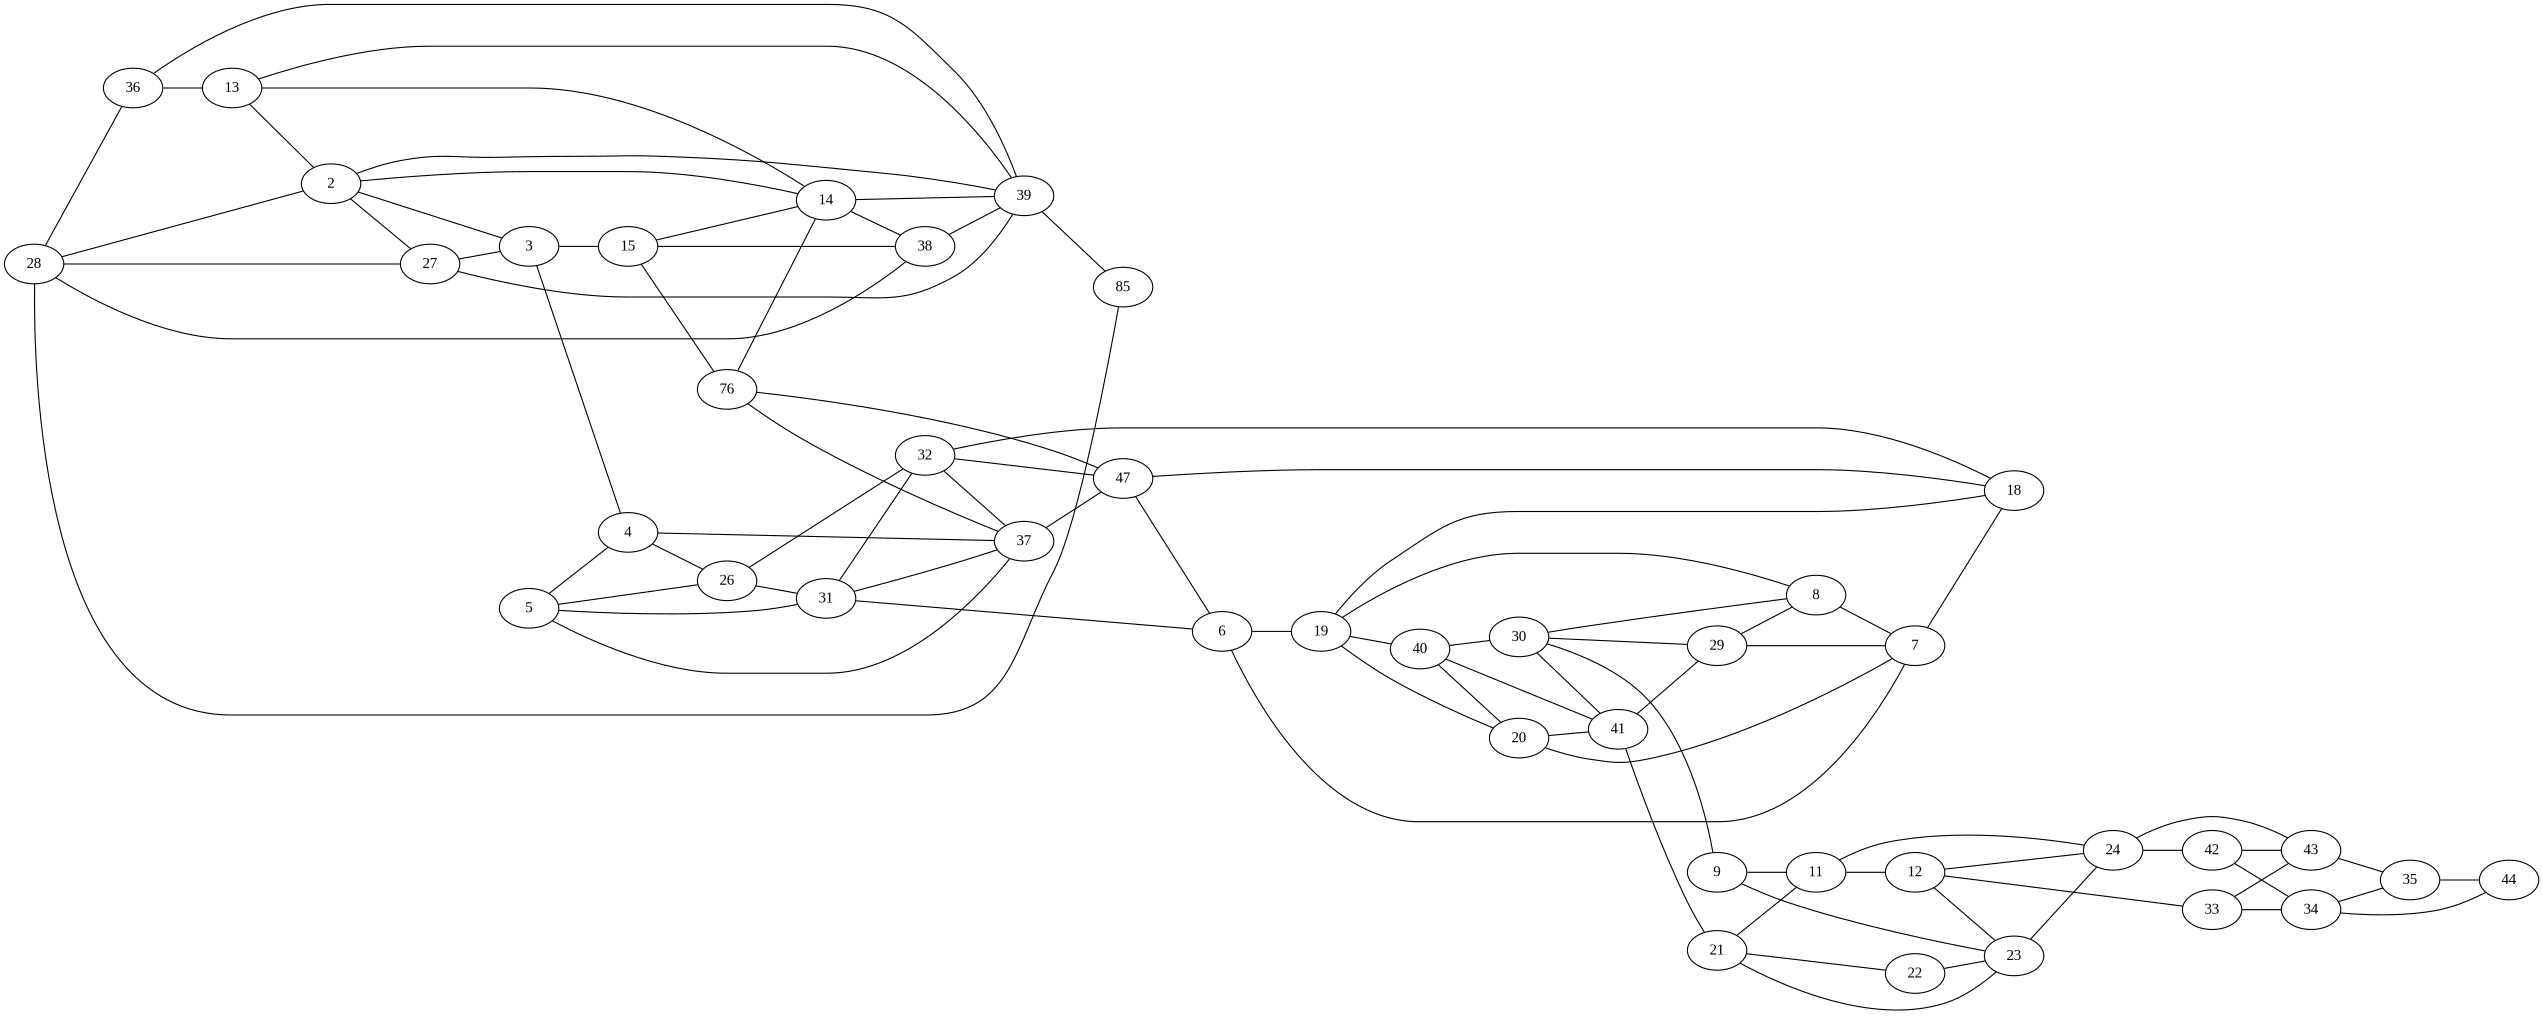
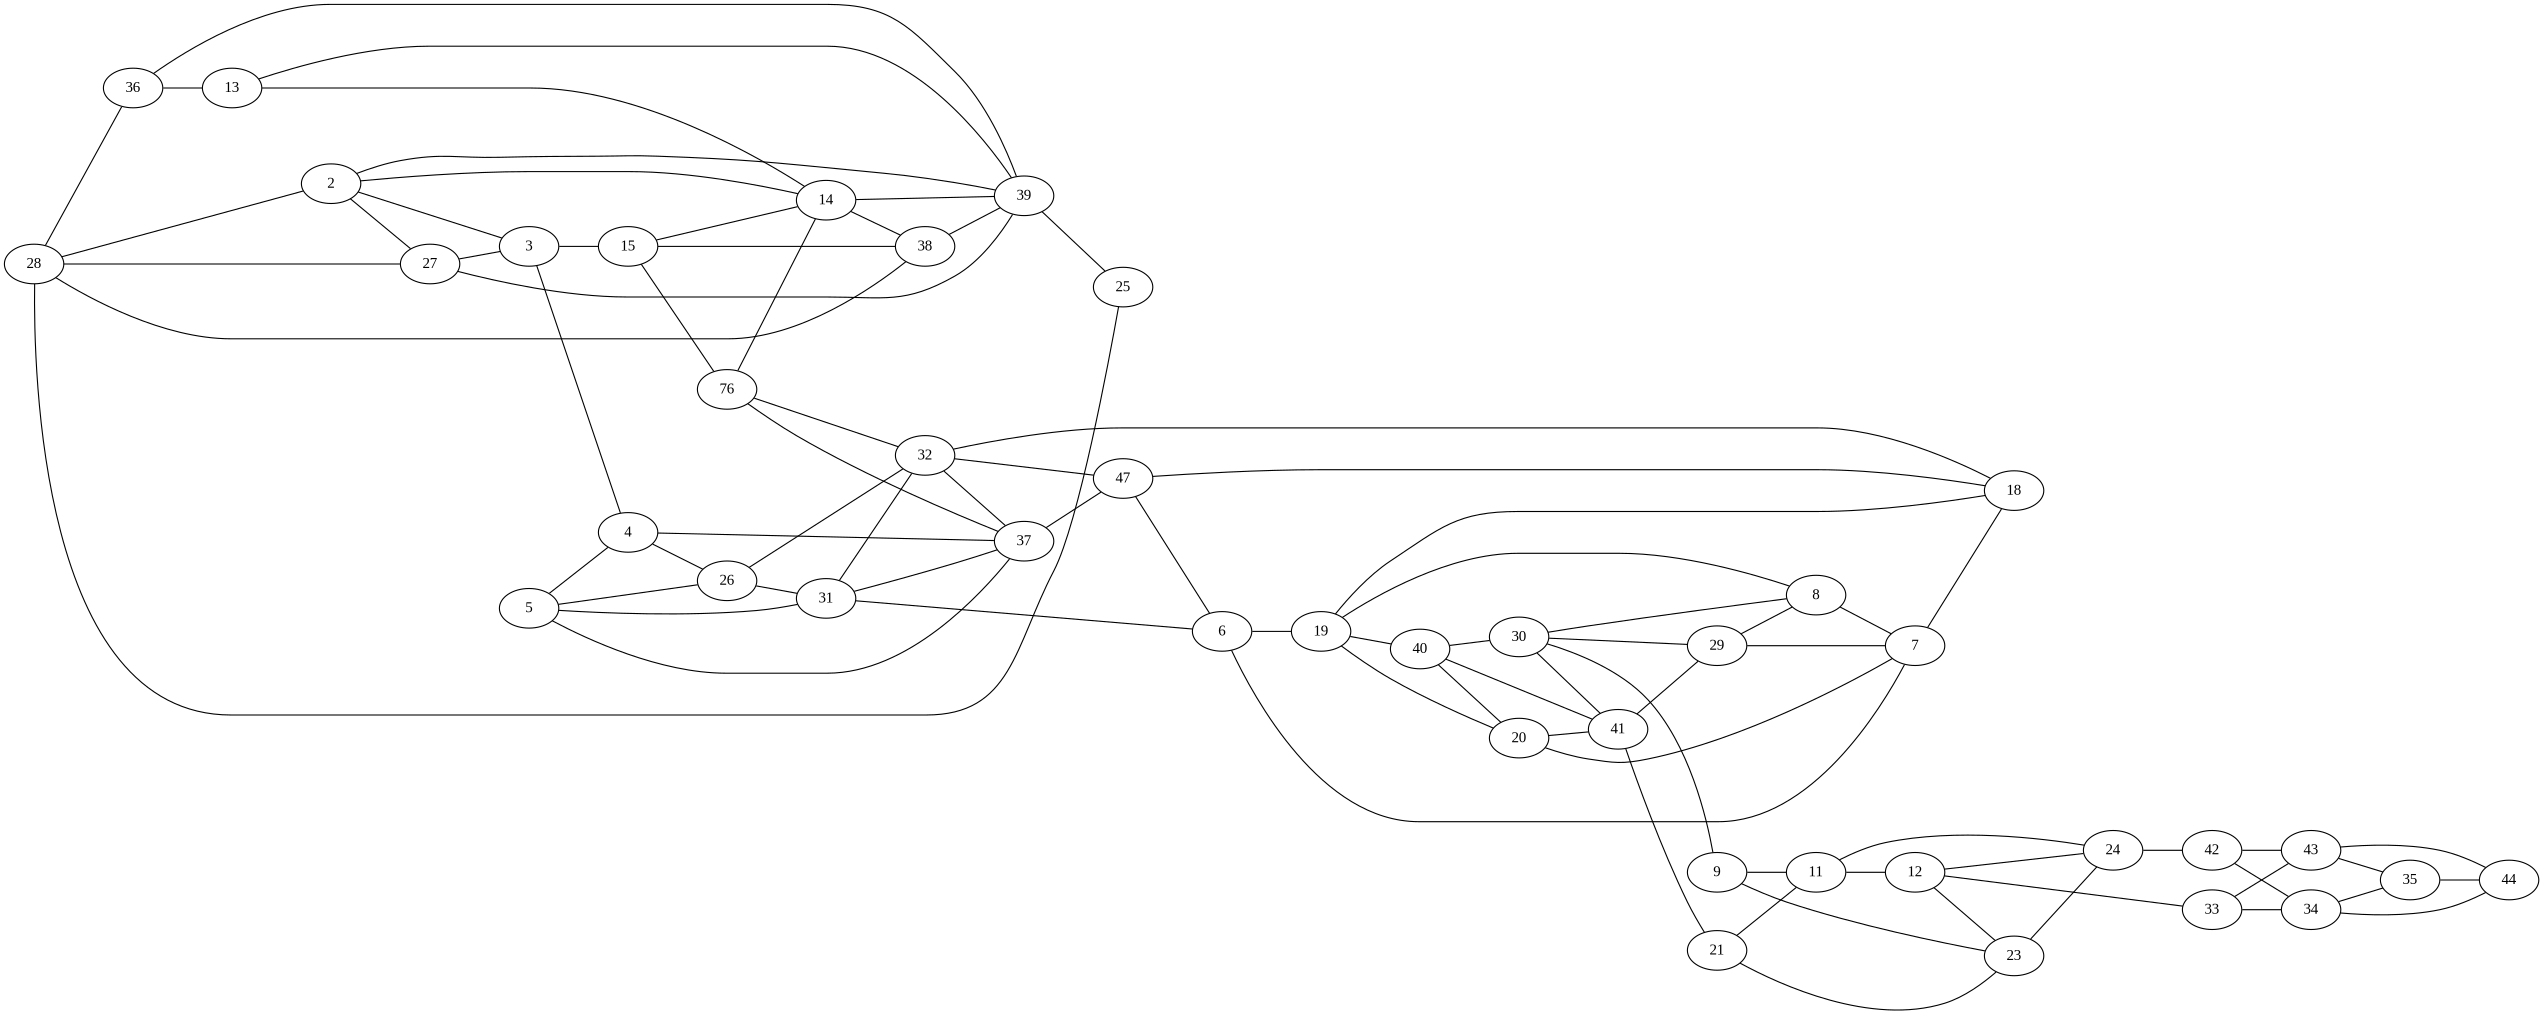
  graph {
    fontname="Liberation Serif"
    rankdir=LR
    node [aaLength=3 fontname="Liberation Serif" sequence=NVY type=0]
    edge [distance0=2.0 fontname="Liberation Serif" frequency=1 type0=2]
-   25 [type=1 label=85]
+   25 [type=1]
    28 [aaLength=7 sequence=RVMLVPT type=1]
    36 [type=1]
    13 [aaLength=15 sequence=APGDVADVSRALRLT]
    2 [aaLength=13 sequence=HEGHLALVRAAKR]
    14 [aaLength=13 sequence=HEGHLALVRAAKR]
    39 [aaLength=7 sequence=RVMLVPT type=1]
    27 [aaLength=7 sequence=SVVVVSI type=1]
    38 [aaLength=7 sequence=SVVVVSI type=1]
    3 [aaLength=5 sequence=PMQFG]
    15 [aaLength=5 sequence=NPMQF]
    4 [aaLength=11 sequence=PDDDLAQLRAE]
    n13 [aaLength=13 label=76 sequence=TPDDDLAQLRAEG]
    26 [sequence=IAF type=1]
    37 [sequence=IAF type=1]
    n16 [aaLength=6 label=47 sequence=TTAAMY]
    31 [sequence=TVQ type=1]
    6 [aaLength=10 sequence=GPLAAELEGG]
    32 [sequence=TVQ type=1]
    18 [aaLength=10 sequence=GPLAAELEGG]
    5 [aaLength=6 sequence=TTAAMY]
    19 [aaLength=18 sequence=THFAGVLTVVLKLLQIVR]
    40 [aaLength=5 sequence=RVFFG type=1]
    30 [aaLength=5 sequence=AVVGV type=1]
    41 [aaLength=5 sequence=AVVGV type=1]
    20 [aaLength=15 sequence=DYQQLVLIRQLVADF]
    7 [aaLength=18 sequence=THFAGVLTVVLKLLQIVR]
    29 [aaLength=5 sequence=RVFFG type=1]
    8 [aaLength=15 sequence=DYQQLVLIRQLVADF]
    9 [aaLength=7 sequence=SSRNRYL]
    11 [aaLength=14 sequence=VALSAALTAAAHAA]
    23 [aaLength=14 sequence=VALSAALTAAAHAA]
    21 [aaLength=7 sequence=SSRNRYL]
    12 [aaLength=15 sequence=GAQAALDAARAVLDA]
    24 [aaLength=15 sequence=GAQAALDAARAVLDA]
    33 [aaLength=9 sequence=AVDYLELRD type=1]
    42 [aaLength=8 sequence=AVDYLELR type=1]
    34 [aaLength=11 sequence=GSGRLLVAARL type=1]
    43 [aaLength=11 sequence=GSGRLLVAARL type=1]
    35 [aaLength=11 sequence=TRLLDNIAIEI type=1]
    44 [aaLength=11 sequence=TRLLDNIAIEI type=1]
-   22 [aaLength=8 sequence=DPAQRAAA]
    28 -- 25 [distance0=21.0]
    28 -- 36 [distance0=21.0 type0=3]
    36 -- 13 [distance0=1.0 type0=4]
-   13 -- 2 [distance0=36.8828 type0=3]
    13 -- 14 [distance0=29.90603]
    13 -- 39 [type0=4]
    2 -- 28 [distance0=25.16021]
    2 -- 14 [distance0=19.25384 type0=1]
    2 -- 39 [distance0=25.16021 type0=3]
    2 -- 27 [distance0=3.0 type0=4]
    14 -- 38 [distance0=3.0 type0=4]
    39 -- 25 [distance0=21.0]
    39 -- 36 [distance0=21.0 type0=3]
    39 -- 14 [distance0=4.0 type0=4]
    27 -- 28 [distance0=27.0]
    27 -- 39 [distance0=27.0 type0=3]
    27 -- 3 [distance0=3.0 type0=4]
    38 -- 28 [distance0=27.0]
    38 -- 39 [distance0=27.0 type0=3]
    38 -- 15 [type0=4]
    3 -- 2 [distance0=34.61642 type0=3]
    3 -- 15 [distance0=30.09051]
    3 -- 4 [distance0=29.62253 distance1=11.0 frequency=2 type0=1 type1=4]
    15 -- 14 [distance0=30.01636]
    15 -- n13 [distance0=28.56655 distance1=11.0 frequency=2 type0=1 type1=4]
    4 -- 26 [distance0=17.59804 distance1=3.0 frequency=2 type0=1 type1=4]
    4 -- 37 [distance0=17.59804]
    n13 -- 14 [distance0=43.94809 type0=3]
    n13 -- 37 [type0=4]
-   n13 -- n16 [distance0=24.33503 type0=1]
+   n13 -- 32 [distance0=24.33503 type0=1]
    26 -- 31 [distance0=17.0]
    37 -- n16 [type0=4]
    37 -- 31 [distance0=17.0]
    n16 -- 6 [distance0=28.11893]
    n16 -- 32 [distance0=6.0 type0=4]
    n16 -- 18 [distance0=28.75739 type0=3]
    31 -- 6 [distance0=1.0 type0=4]
    31 -- 32 [distance0=0.0 type0=1]
    6 -- 19 [distance0=20.45501]
    32 -- 26 [distance0=17.0]
    32 -- 37 [distance0=17.0 type0=3]
    32 -- 18 [distance0=1.0 type0=4]
    18 -- 19 [distance0=21.10002 distance1=3.0 frequency=2 type1=4]
    5 -- 4 [distance0=23.48218 type0=1]
    5 -- 26 [distance0=24.85229]
    5 -- 37 [distance0=24.85229 type0=3]
    5 -- 31 [distance0=6.0 type0=4]
    19 -- 40 [type0=4]
    40 -- 30 [distance0=26.0]
    40 -- 41 [distance0=26.0 type0=3]
    40 -- 20 [type0=4]
    30 -- 41 [distance0=0.0 type0=1]
    30 -- 9 [distance0=11.0 type0=4]
    41 -- 29 [distance0=26.0]
    41 -- 21 [distance0=11.0 type0=4]
    20 -- 19 [distance0=28.25599]
    20 -- 41 [distance0=4.0 type0=4]
    20 -- 7 [distance0=28.38481 type0=3]
    7 -- 6 [distance0=20.92461]
    7 -- 18 [distance0=21.20397 type0=3]
    7 -- 29 [type0=4]
    29 -- 30 [distance0=26.0]
    29 -- 8 [type0=4]
    8 -- 19 [distance0=28.40097 type0=3]
    8 -- 30 [distance0=4.0 type0=4]
    8 -- 7 [distance0=28.26169]
    9 -- 11 [distance0=22.20394]
    9 -- 23 [distance0=25.70126 type0=3]
    11 -- 12 [distance0=17.47176 distance1=2.0 frequency=2 type0=3 type1=4]
    11 -- 24 [distance0=17.28717]
    23 -- 24 [distance0=17.32151 distance1=2.0 frequency=2 type0=3 type1=4]
    21 -- 11 [distance0=25.68659 type0=3]
    21 -- 23 [distance0=22.24306]
-   21 -- 22 [distance0=9.826666 distance1=0.0 frequency=2 type0=1 type1=5]
    12 -- 23 [distance0=16.9517]
    12 -- 24 [distance0=2.200636 type0=1]
    12 -- 33 [distance0=4.0 type0=4]
    24 -- 42 [distance0=4.0 type0=4]
    33 -- 34 [distance0=18.0 distance1=9.0 frequency=2 type1=4]
    33 -- 43 [distance0=18.0 type0=3]
    42 -- 34 [distance0=18.0]
    42 -- 43 [distance0=18.0 distance1=10.0 frequency=2 type0=3 type1=4]
    34 -- 35 [distance0=13.0 distance1=2.0 frequency=2 type1=4]
    43 -- 35 [distance0=13.0]
-   43 -- 24 [distance0=13.0 distance1=2.0 frequency=2 type0=3 type1=4]
+   43 -- 44 [distance0=13.0 distance1=2.0 frequency=2 type0=3 type1=4]
    35 -- 44 [distance0=0.0 type0=1]
    44 -- 34 [distance0=13.0]
-   22 -- 23 [distance0=19.69524 distance1=0.0 frequency=2 type1=5]
  }
